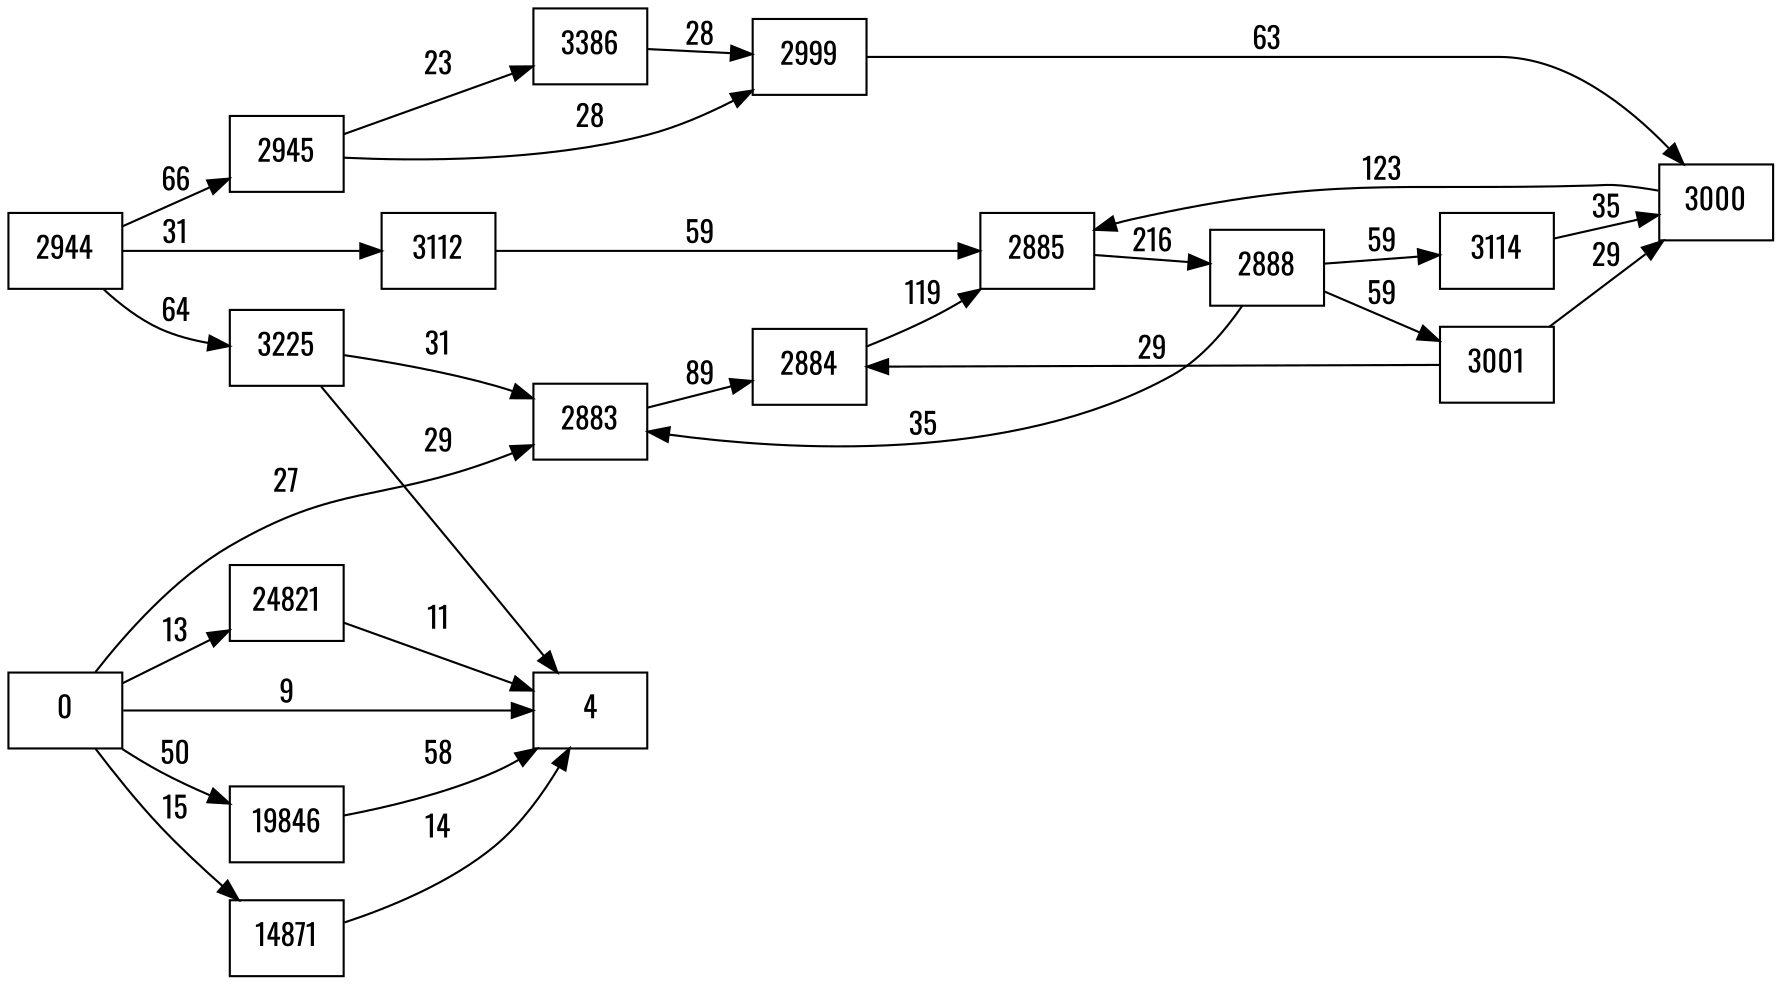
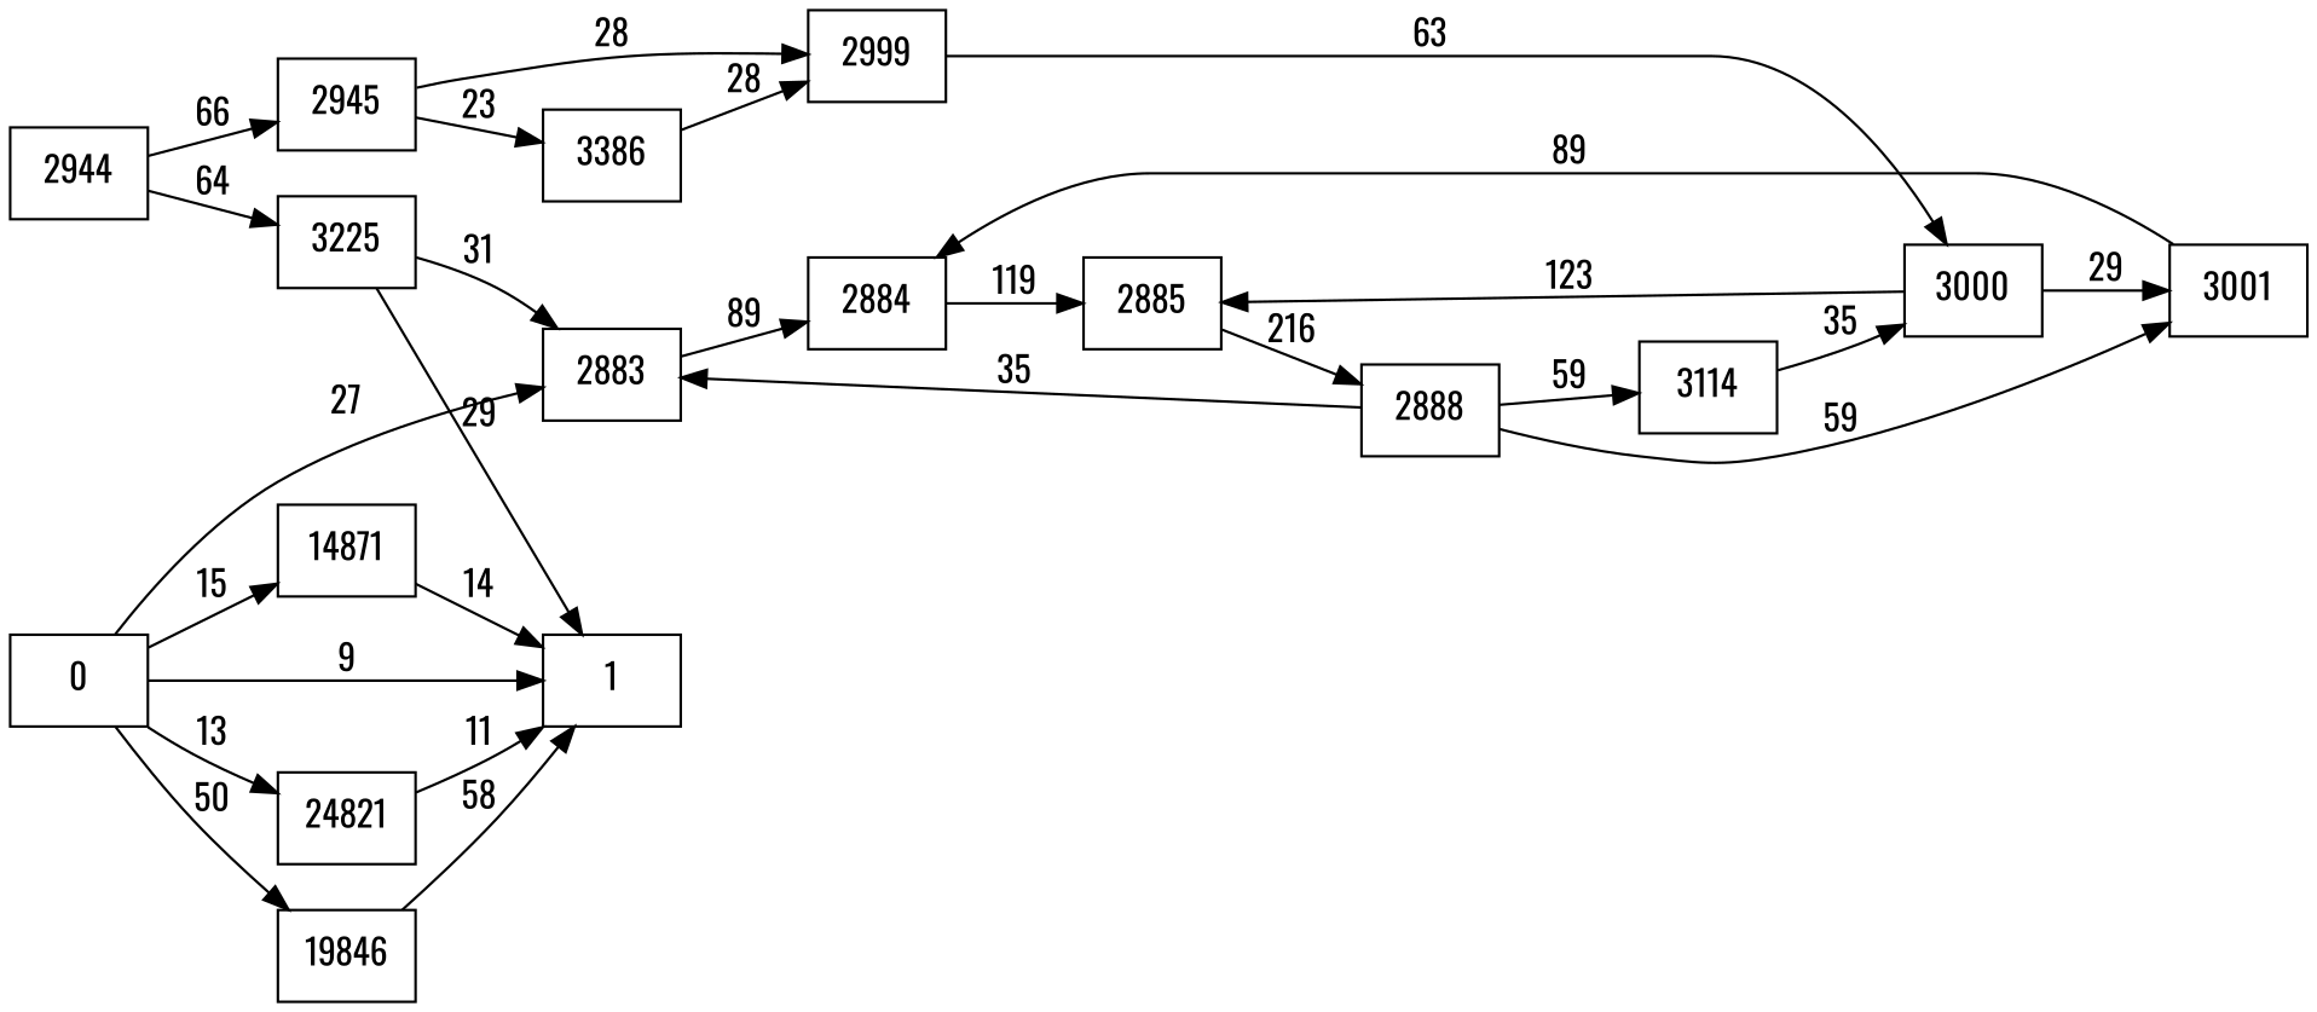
  digraph {
    fontname=Oswald
    rankdir=LR
    node [fontname=Oswald shape=rectangle]
    edge [fontname=Oswald]
    2883
    2884
    2885
    2888
    3001
    3114
    2944
    2945
    3225
-   3112
    3000
    2999
    3386
-   1 [label=4]
+   1
    14871
    19846
    24821
    0
    2883 -> 2884 [label=89]
    2884 -> 2885 [label=119]
    2885 -> 2888 [label=216]
    2888 -> 2883 [label=35]
    2888 -> 3001 [label=59]
    2888 -> 3114 [label=59]
-   3001 -> 2884 [label=29]
-   3001 -> 3000 [label=29]
+   3001 -> 2884 [label=89]
+   3000 -> 3001 [label=29]
    3114 -> 3000 [label=35]
    2944 -> 2945 [label=66]
    2944 -> 3225 [label=64]
-   2944 -> 3112 [label=31]
    2945 -> 2999 [label=28]
    2945 -> 3386 [label=23]
    3225 -> 2883 [label=31]
    3225 -> 1 [label=29]
-   3112 -> 2885 [label=59]
    3000 -> 2885 [label=123]
    2999 -> 3000 [label=63]
    3386 -> 2999 [label=28]
    14871 -> 1 [label=14]
    19846 -> 1 [label=58]
    24821 -> 1 [label=11]
    0 -> 2883 [label=27]
    0 -> 1 [label=9]
    0 -> 14871 [label=15]
    0 -> 19846 [label=50]
    0 -> 24821 [label=13]
  }
